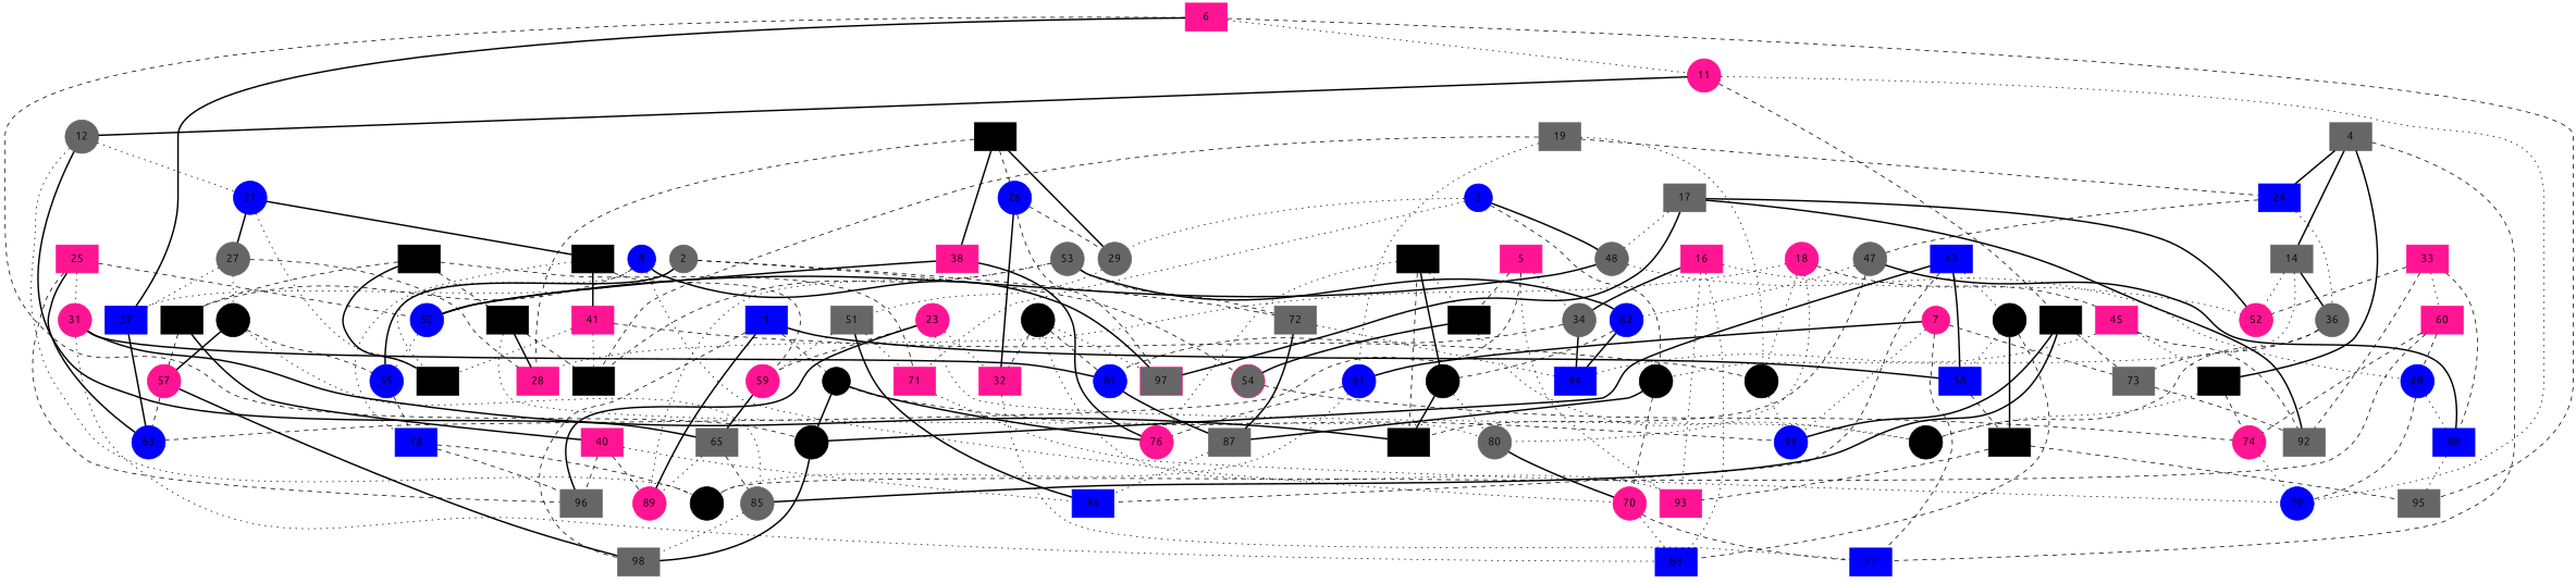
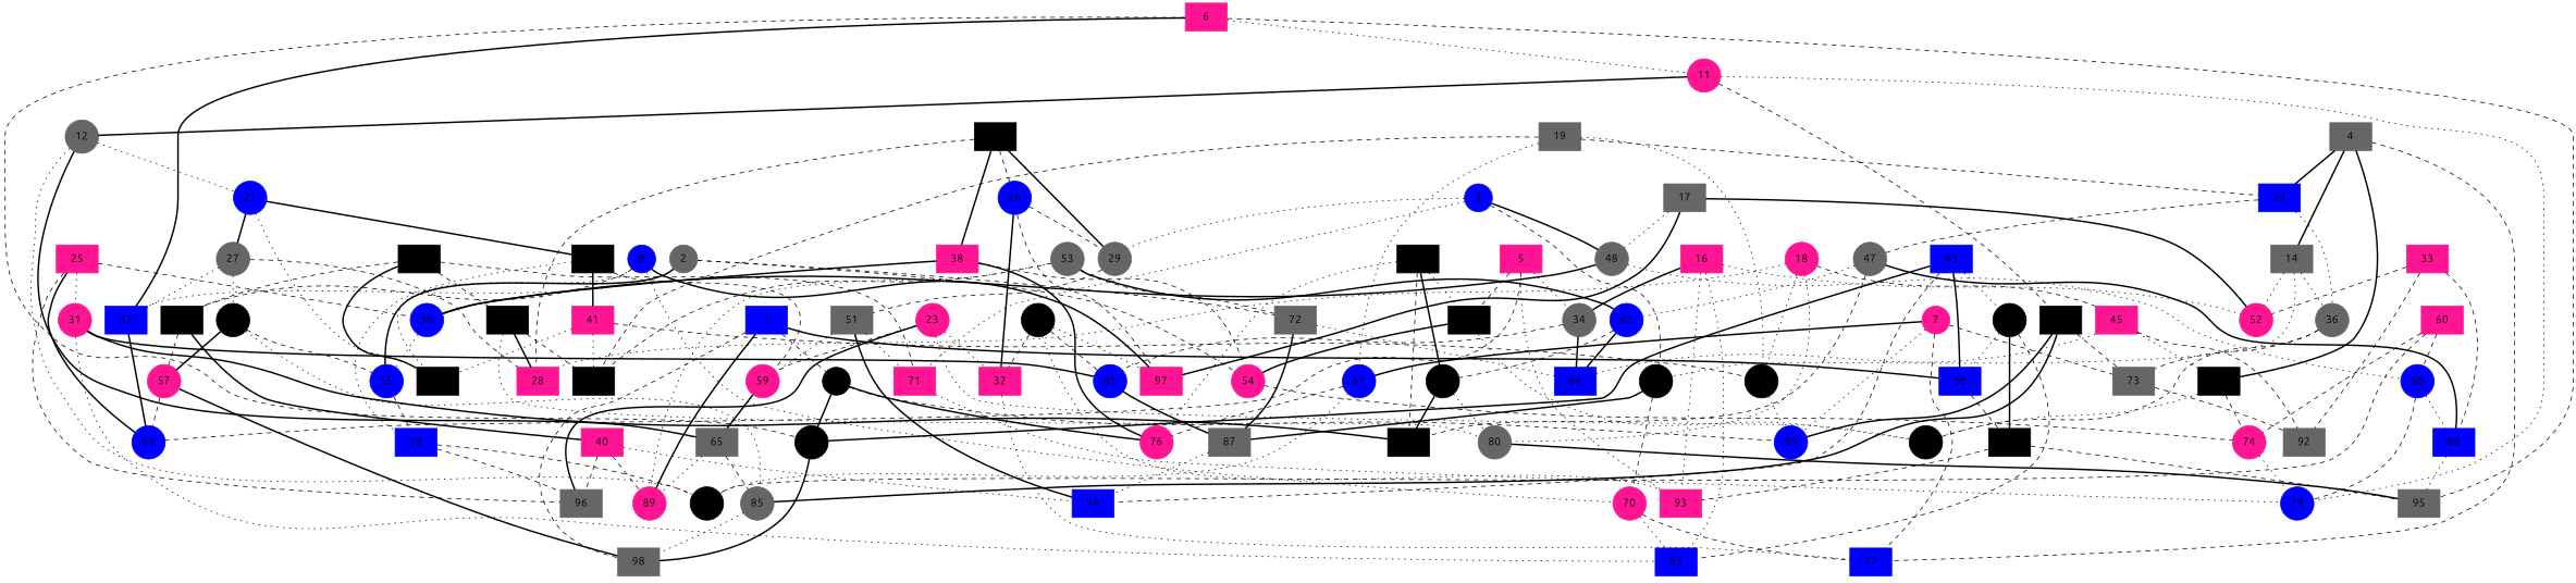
  graph {
    fontname=Ubuntu
    node [color=deeppink fontname=Ubuntu shape=box style=filled]
    edge [fontname=Ubuntu style=dashed]
    1 [color=blue]
    9 [color=black shape=circle]
    58 [color=blue]
    89 [shape=circle]
    98 [color=gray40]
    66 [color=black shape=circle]
    99 [color=blue shape=circle]
    76 [shape=circle]
    67 [color=black]
    2 [color=gray40 shape=circle]
    37 [color=blue]
-   54 [shape=circle fillcolor=gray40]
+   54 [shape=circle]
    55 [color=blue shape=circle]
    72 [color=gray40]
    63 [color=blue shape=circle]
    74 [shape=circle]
    78 [color=blue]
    84 [color=blue]
    87 [color=gray40]
    3 [color=blue shape=circle]
    29 [color=gray40 shape=circle]
    44 [color=black shape=circle]
    48 [color=gray40 shape=circle]
    71
    51 [color=gray40]
    70 [shape=circle]
    50 [color=blue shape=circle]
    68 [color=blue shape=circle]
    79 [color=blue shape=circle]
    4 [color=gray40]
    14 [color=gray40]
    24 [color=blue]
    56 [color=black]
    77 [color=blue]
    36 [color=gray40 shape=circle]
    52 [shape=circle]
    47 [color=gray40 shape=circle]
    69 [color=black shape=circle]
    34 [color=gray40 shape=circle]
    5
    39 [color=black]
    93
    81 [color=blue shape=circle]
    6
    11 [shape=circle]
    95 [color=gray40]
    12 [color=gray40 shape=circle]
    42 [color=black]
    7 [shape=circle]
    61 [color=blue shape=circle]
    73 [color=gray40]
    82 [color=black shape=circle]
    92 [color=gray40]
    8 [color=blue shape=circle]
    20 [color=black]
    91 [color=black]
-   97 [fillcolor=gray40]
+   97
    40
    57 [shape=circle]
    83 [color=blue]
    10 [color=black]
    22 [color=black]
    28
    80 [color=gray40 shape=circle]
    64 [color=black]
    21 [color=blue shape=circle]
    65 [color=gray40]
    85 [color=gray40 shape=circle]
    27 [color=gray40 shape=circle]
    35 [color=black]
    13 [color=black shape=circle]
    32
    15 [color=black]
    26 [color=blue shape=circle]
    38
    16
    17 [color=gray40]
    18 [shape=circle]
    45
    86 [color=black shape=circle]
    19 [color=gray40]
    96 [color=gray40]
    94 [color=blue]
    49 [color=black shape=circle]
    59 [shape=circle]
    41
    23 [shape=circle]
    90 [color=black]
    88 [color=blue]
    62 [color=blue shape=circle]
    25
    31 [shape=circle]
    30 [color=black]
    75 [color=black shape=circle]
    33
    60
    43 [color=blue]
    46 [color=black shape=circle]
    53 [color=gray40 shape=circle]
    1 -- 9
    1 -- 58 [style=bold]
    1 -- 89 [style=bold]
    1 -- 98
    9 -- 66 [style=bold]
    9 -- 99
    9 -- 76 [style=bold]
    58 -- 67
    66 -- 98 [style=bold]
    67 -- 93
    67 -- 95
    2 -- 37 [style=dotted]
    2 -- 54
    2 -- 55 [style=bold]
    2 -- 72
    37 -- 63 [style=bold]
    54 -- 74
    55 -- 78
    72 -- 84 [style=dotted]
    72 -- 87 [style=bold]
    74 -- 79 [style=dotted]
    78 -- 82
    78 -- 96
    87 -- 94 [style=dotted]
    3 -- 29 [style=dotted]
    3 -- 44
    3 -- 48 [style=bold]
    3 -- 71 [style=dotted]
-   29 -- 51 [style=dotted]
+   29 -- 51
    44 -- 87 [style=bold]
    44 -- 70
    48 -- 50 [style=bold]
    48 -- 68 [style=dotted]
    71 -- 79 [style=dotted]
    51 -- 71 [style=dotted]
    51 -- 94 [style=bold]
    51 -- 59 [style=dotted]
    70 -- 77
    70 -- 83 [style=dotted]
    50 -- 55 [style=dotted]
    68 -- 79
    68 -- 88 [style=dotted]
    4 -- 14 [style=bold]
    4 -- 24 [style=bold]
    4 -- 56 [style=bold]
    4 -- 77
    14 -- 44 [style=dotted]
-   14 -- 36 [style=bold]
+   14 -- 36 [style=dotted]
    14 -- 52 [style=dotted]
    24 -- 36 [style=dotted]
    24 -- 47
    56 -- 74
    56 -- 69 [style=dotted]
    36 -- 69
    36 -- 73
    47 -- 90
    47 -- 88 [style=bold]
    47 -- 62 [style=dotted]
    34 -- 84 [style=bold]
    34 -- 81
    5 -- 63
    5 -- 34 [style=dotted]
    5 -- 39
    5 -- 93 [style=dotted]
    39 -- 54 [style=bold]
    39 -- 69 [style=dotted]
    81 -- 87 [style=bold]
    6 -- 66
    6 -- 37 [style=bold]
    6 -- 11 [style=dotted]
    6 -- 95
    11 -- 79 [style=dotted]
    11 -- 12 [style=bold]
    11 -- 42
    12 -- 82 [style=dotted]
    12 -- 21 [style=dotted]
    12 -- 65 [style=bold]
    42 -- 99 [style=bold]
    42 -- 73
    42 -- 85 [style=bold]
    7 -- 99 [style=dotted]
    7 -- 77
    7 -- 61 [style=bold]
    7 -- 73
    61 -- 76
    61 -- 82 [style=dotted]
    73 -- 92
    8 -- 70 [style=dotted]
    8 -- 20
    8 -- 91 [style=dotted]
    8 -- 97 [style=bold]
    20 -- 40 [style=bold]
    20 -- 57
    40 -- 89
    40 -- 96
    40 -- 94 [style=dotted]
    57 -- 98 [style=bold]
    57 -- 63
    10 -- 71
    10 -- 20
    10 -- 91 [style=bold]
    10 -- 22
    22 -- 28 [style=bold]
    22 -- 80 [style=dotted]
    22 -- 64
-   80 -- 70 [style=bold]
+   80 -- 95 [style=bold]
    21 -- 91 [style=dotted]
    21 -- 27 [style=bold]
    21 -- 35 [style=bold]
    65 -- 89 [style=dotted]
    65 -- 85
    85 -- 98 [style=dotted]
    27 -- 37 [style=dotted]
    27 -- 28
    27 -- 49 [style=dotted]
    35 -- 78 [style=dotted]
    35 -- 59
    35 -- 41 [style=bold]
    13 -- 93 [style=dotted]
    13 -- 81
    13 -- 97 [style=dotted]
    13 -- 32
    32 -- 77 [style=dotted]
    15 -- 29 [style=bold]
    15 -- 28
    15 -- 26
    15 -- 38 [style=bold]
    26 -- 29
    26 -- 97
    26 -- 32 [style=bold]
    38 -- 76 [style=bold]
+   38 -- 54
    38 -- 50 [style=bold]
    16 -- 52 [style=dotted]
    16 -- 34 [style=bold]
    16 -- 93 [style=dotted]
    16 -- 83 [style=dotted]
    17 -- 48 [style=dotted]
    17 -- 52 [style=bold]
-   17 -- 92 [style=bold]
    17 -- 97 [style=bold]
    18 -- 28 [style=dotted]
    18 -- 80 [style=dotted]
    18 -- 45
    18 -- 86 [style=dotted]
    45 -- 84 [style=dotted]
    45 -- 56 [style=dotted]
    45 -- 92
    86 -- 99 [style=dotted]
    19 -- 24
    19 -- 61 [style=dotted]
    19 -- 64
    19 -- 86 [style=dotted]
    49 -- 55
    49 -- 57 [style=bold]
    49 -- 85 [style=dotted]
    59 -- 65 [style=bold]
    41 -- 91 [style=dotted]
    41 -- 64 [style=dotted]
    41 -- 86
    23 -- 69 [style=dotted]
    23 -- 32 [style=dotted]
    23 -- 96 [style=bold]
    23 -- 59
    88 -- 95 [style=dotted]
    62 -- 84 [style=bold]
    62 -- 75
    25 -- 63 [style=bold]
    25 -- 50
    25 -- 96
    25 -- 31 [style=dotted]
    31 -- 81 [style=bold]
    31 -- 83 [style=dotted]
    31 -- 90 [style=bold]
    30 -- 76 [style=dotted]
    30 -- 39 [style=dotted]
    30 -- 90
    30 -- 75 [style=bold]
    75 -- 80 [style=dotted]
    75 -- 90 [style=bold]
    33 -- 52
    33 -- 92
    33 -- 88
-   33 -- 60 [style=dotted]
    60 -- 74
    60 -- 68
    60 -- 82
    43 -- 58 [style=bold]
    43 -- 66 [style=bold]
    43 -- 94
    43 -- 46 [style=dotted]
    46 -- 58 [style=dotted]
    46 -- 67 [style=bold]
    46 -- 83
    53 -- 89 [style=dotted]
    53 -- 72
    53 -- 64
    53 -- 62 [style=bold]
  }
